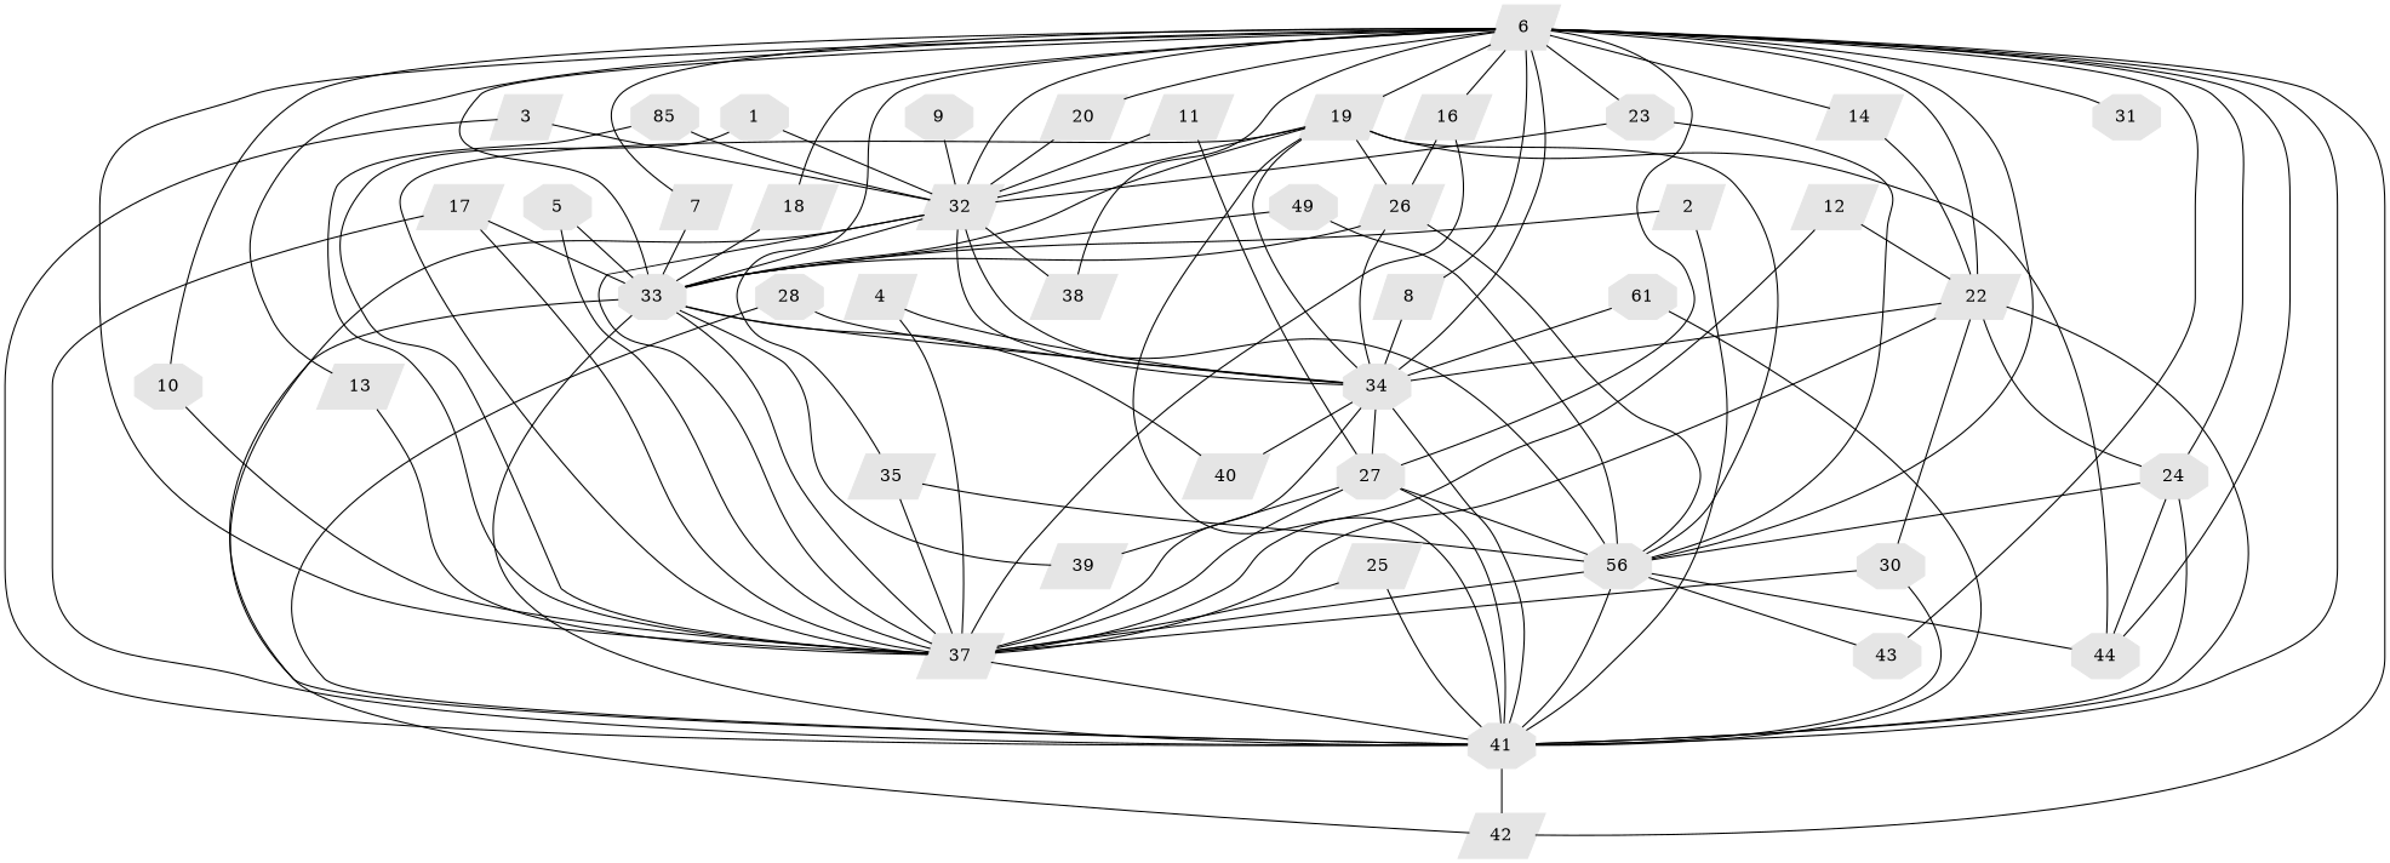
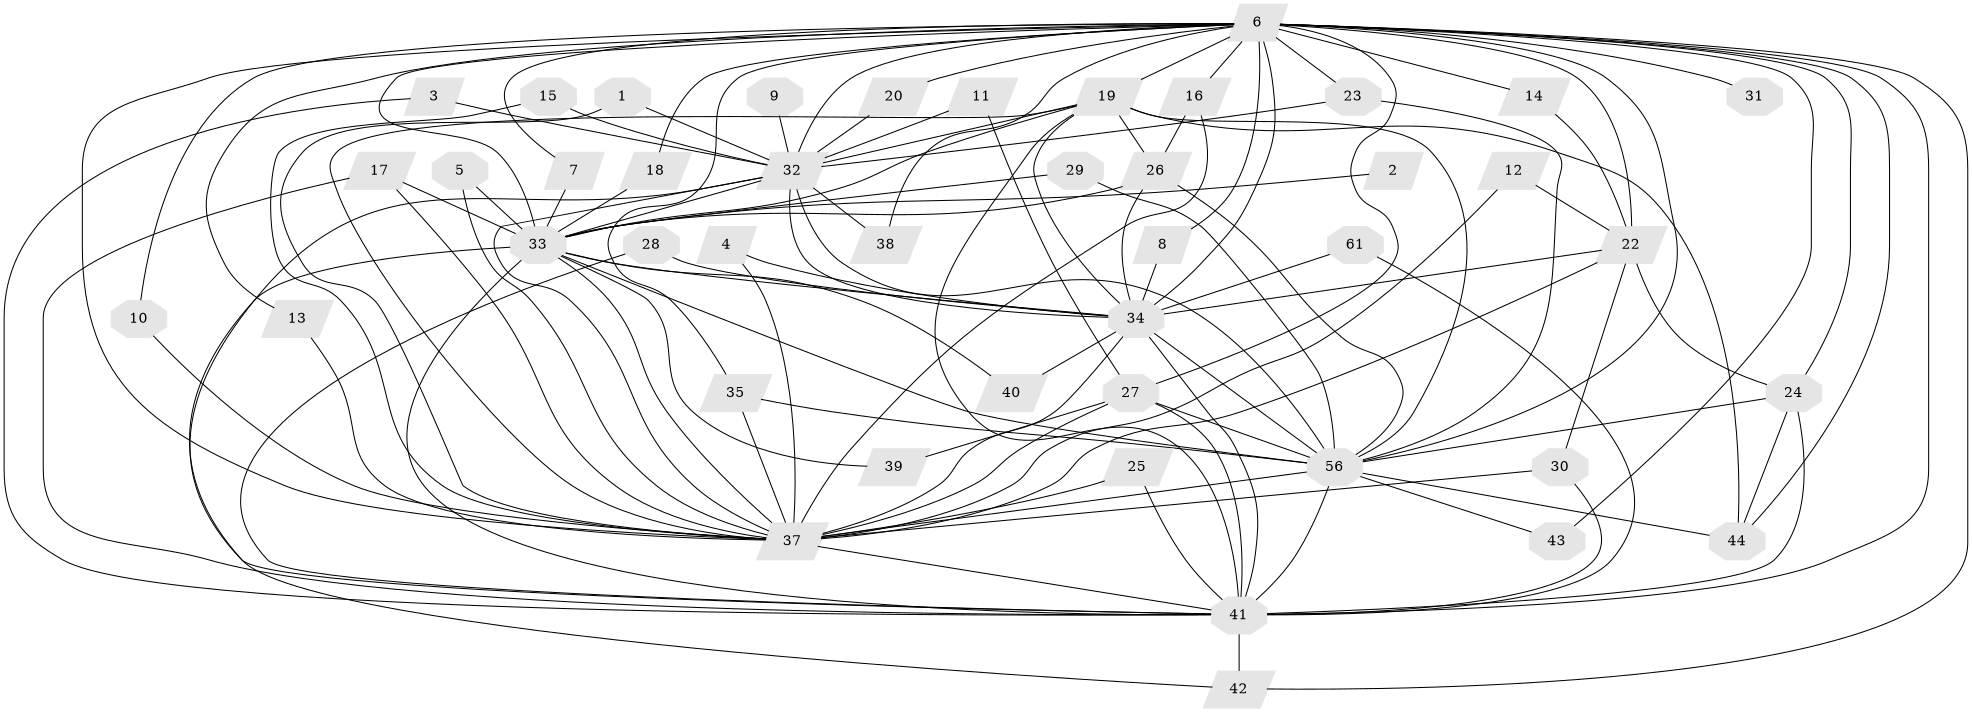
  graph {
    node [color=gray90 shape=parallelogram style=filled]
    edge [weight=1.0]
    1 [shape=octagon]
    32
    37
    33 [shape=octagon]
    41 [shape=octagon]
    34 [shape=octagon]
    n7 [label=56 shape=octagon]
    38
    2
    39
    42
    40
    3
    4
    5 [shape=octagon]
    6
    7
    8
    10 [shape=octagon]
    13
    14
    16
    18
    19
    20
    22
    23 [shape=octagon]
    24 [shape=octagon]
    27 [shape=octagon]
    31 [shape=octagon]
    35
    43 [shape=octagon]
    44 [shape=octagon]
    26
    30 [shape=octagon]
    9 [shape=octagon]
    11
    12
-   15 [shape=octagon label=85]
+   15 [shape=octagon]
    17
    n41 [label=61 shape=octagon]
    25
    28 [shape=octagon]
-   29 [shape=octagon label=49]
+   29 [shape=octagon]
    1 -- 32
    1 -- 37
    32 -- 37
    32 -- 33 [weight=2.0]
    32 -- 41 [weight=2.0]
    32 -- 34
    32 -- n7
    32 -- 38
    37 -- 41 [weight=3.0]
    33 -- 37 [weight=2.0]
    33 -- 41 [weight=2.0]
    33 -- 34
+   33 -- n7
    33 -- 39
    33 -- 42
    33 -- 40
    41 -- 42 [weight=2.0]
    34 -- 37
    34 -- 41 [weight=2.0]
-   34 -- 27 [weight=4.0]
+   34 -- n7 [weight=4.0]
    34 -- 40
    n7 -- 37 [weight=3.0]
    n7 -- 41 [weight=2.0]
    n7 -- 43
    n7 -- 44
    2 -- 33
-   2 -- 41
    3 -- 32
    3 -- 41
    4 -- 37 [weight=2.0]
    4 -- 34
    5 -- 37
    5 -- 33
    6 -- 32 [weight=3.0]
    6 -- 37 [weight=4.0]
    6 -- 33 [weight=3.0]
    6 -- 41 [weight=4.0]
    6 -- 34 [weight=3.0]
    6 -- n7 [weight=4.0]
    6 -- 38
    6 -- 42
    6 -- 7
    6 -- 8
    6 -- 10
    6 -- 13
    6 -- 14
    6 -- 16
    6 -- 18
    6 -- 19 [weight=2.0]
    6 -- 20
    6 -- 22
    6 -- 23
    6 -- 24
    6 -- 27
    6 -- 31
    6 -- 35
    6 -- 43
    6 -- 44
    7 -- 33
    8 -- 34
    10 -- 37
    13 -- 37
    14 -- 22
    16 -- 37
    16 -- 26
    18 -- 33
    19 -- 32
    19 -- 37
    19 -- 33
    19 -- 41 [weight=3.0]
    19 -- 34
    19 -- n7
    19 -- 44
    19 -- 26
    20 -- 32
    22 -- 37 [weight=2.0]
-   22 -- 41
    22 -- 34
    22 -- 24
    22 -- 30 [weight=2.0]
    23 -- 32 [weight=2.0]
    23 -- n7
    24 -- 41 [weight=2.0]
    24 -- n7
    24 -- 44 [weight=2.0]
    27 -- 37
    27 -- 41
    27 -- n7
    27 -- 39
    35 -- 37
    35 -- n7
    26 -- 33 [weight=2.0]
    26 -- 34
    26 -- n7
    30 -- 37
    30 -- 41
    9 -- 32
    11 -- 32
    11 -- 27
    12 -- 37
    12 -- 22
    15 -- 32
    15 -- 37
    17 -- 37
    17 -- 33
    17 -- 41
    n41 -- 41
    n41 -- 34
    25 -- 37
    25 -- 41
    28 -- 41
    28 -- 34
    29 -- 33
    29 -- n7
  }
